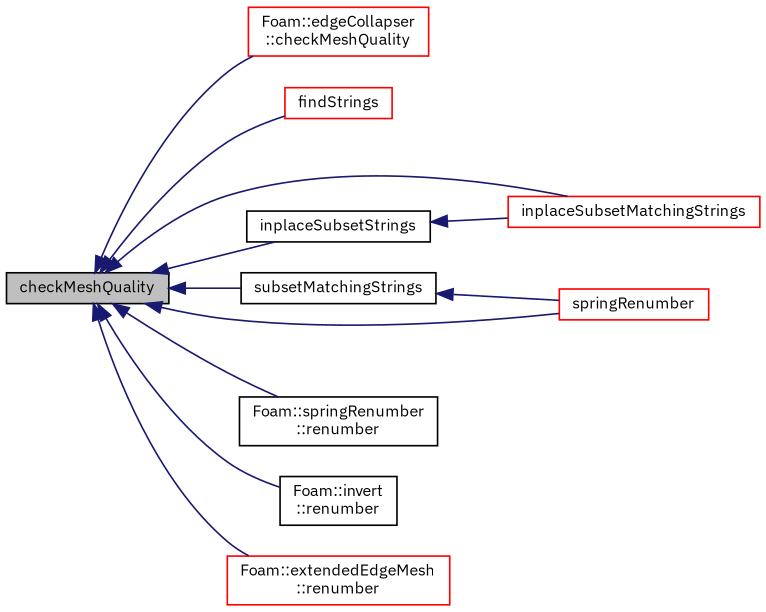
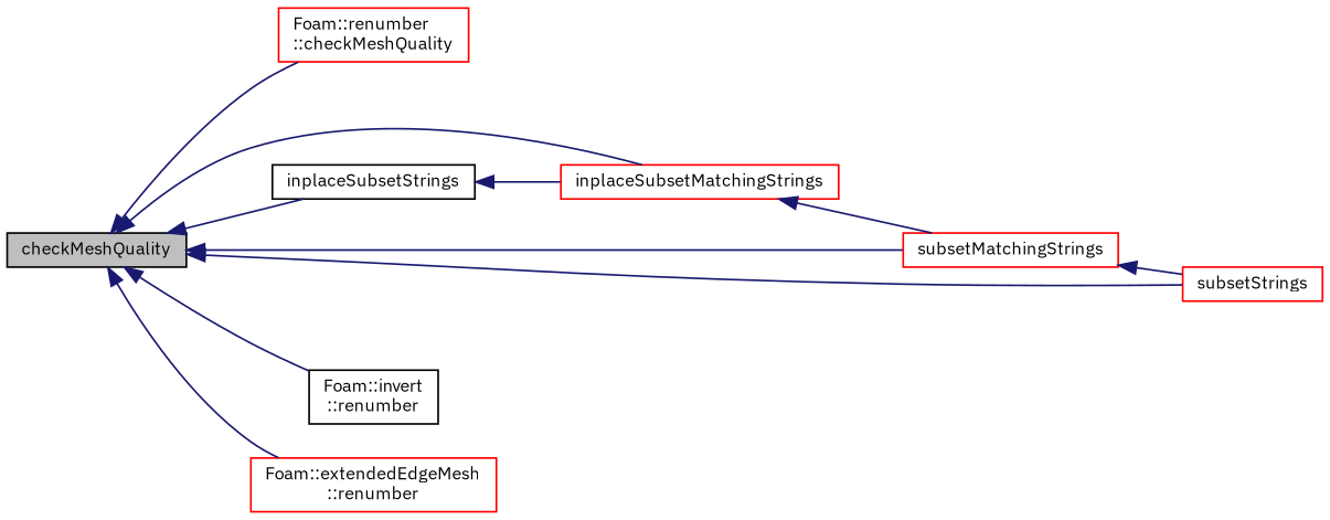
  digraph {
    fontname="IBM Plex Sans"
    rankdir=LR
    node [color=red fontname="IBM Plex Sans" fontsize=10 shape=record]
    edge [color=midnightblue dir=back fontname="IBM Plex Sans" fontsize=10 labelfontname=Helvetica labelfontsize=10 style=solid]
    n1 [color=black fillcolor=grey75 fontcolor=black height=0.2 label=checkMeshQuality style=filled width=0.4]
-   n2 [height=0.2 label="Foam::edgeCollapser\l::checkMeshQuality" width=0.4]
-   n3 [height=0.2 label=findStrings width=0.4]
+   n2 [height=0.2 label="Foam::renumber\l::checkMeshQuality" width=0.4]
    n4 [height=0.2 label=inplaceSubsetMatchingStrings width=0.4]
    n5 [color=black height=0.2 label=inplaceSubsetStrings width=0.4]
-   n6 [color=black height=0.2 label=subsetMatchingStrings width=0.4]
-   n7 [height=0.2 label=springRenumber width=0.4]
-   n8 [color=black height=0.2 label="Foam::springRenumber\l::renumber" width=0.4]
+   n6 [height=0.2 label=subsetMatchingStrings width=0.4]
+   n7 [height=0.2 label=subsetStrings width=0.4]
    n9 [color=black height=0.2 label="Foam::invert\l::renumber" width=0.4]
    n10 [height=0.2 label="Foam::extendedEdgeMesh\l::renumber" width=0.4]
    n1 -> n2
-   n1 -> n3
    n1 -> n4
    n1 -> n5
    n1 -> n6
    n1 -> n7
-   n1 -> n8
    n1 -> n9
    n1 -> n10
+   n4 -> n6
    n5 -> n4
    n6 -> n7
  }
